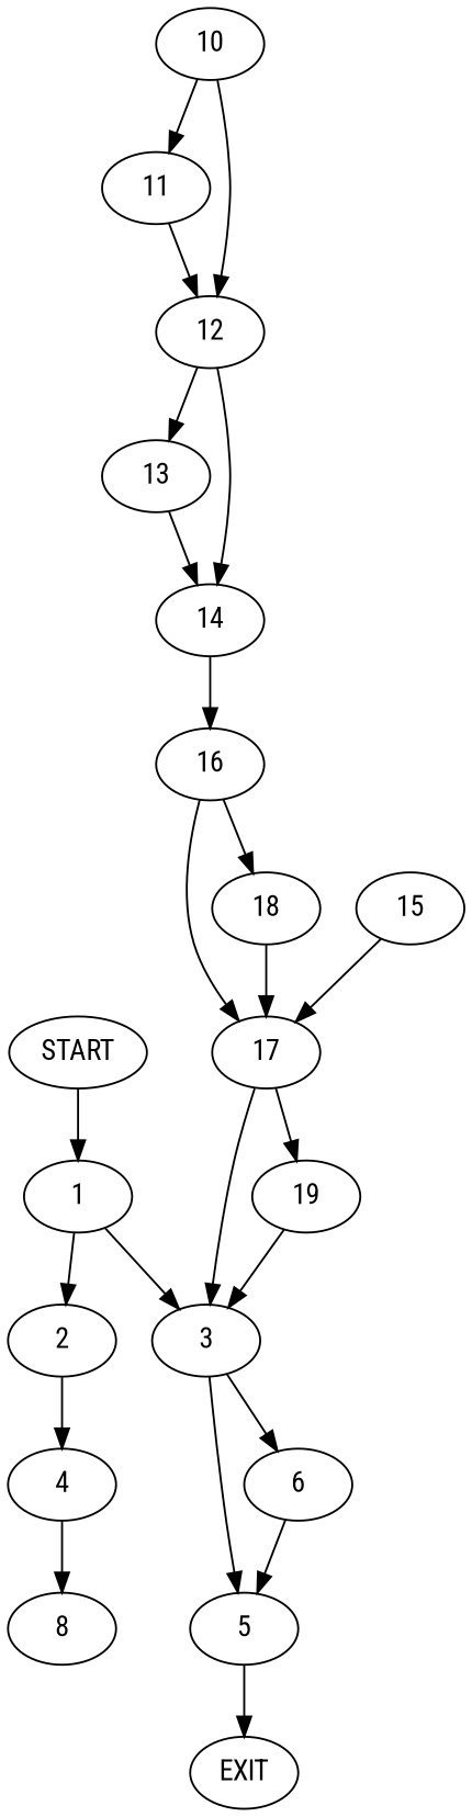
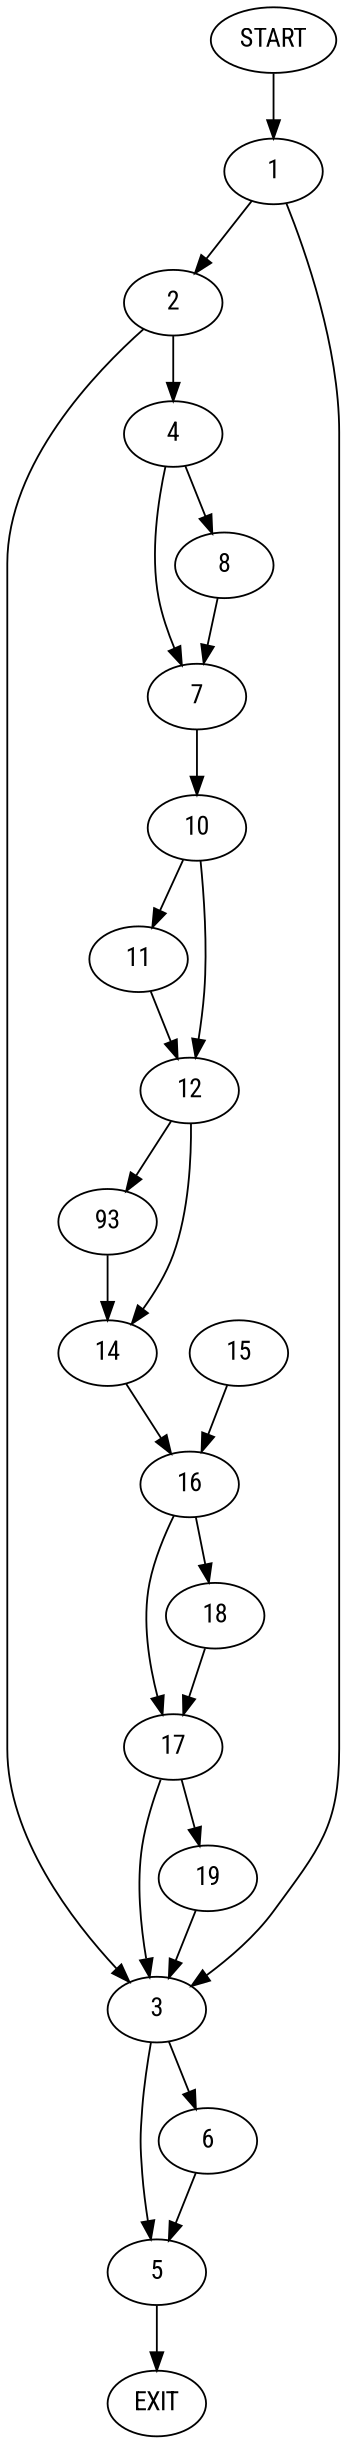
  digraph {
    fontname="Roboto Condensed"
    node [fontname="Roboto Condensed"]
    edge [fontname="Roboto Condensed"]
    n1 [label=START]
    1
    2
    3
    n5 [label=EXIT]
    4
    5
    6
+   7
    8
    10
    11
    12
-   13
+   13 [label=93]
    14
    16
    15
    17
    18
    19
    n1 -> 1
    1 -> 2
    1 -> 3
+   2 -> 3
    2 -> 4
    3 -> 5
    3 -> 6
+   4 -> 7
    4 -> 8
    5 -> n5
    6 -> 5
+   7 -> 10
+   8 -> 7
    10 -> 11
    10 -> 12
    11 -> 12
    12 -> 13
    12 -> 14
    13 -> 14
    14 -> 16
    16 -> 17
    16 -> 18
-   15 -> 17
+   15 -> 16
    17 -> 3
    17 -> 19
    18 -> 17
    19 -> 3
  }
